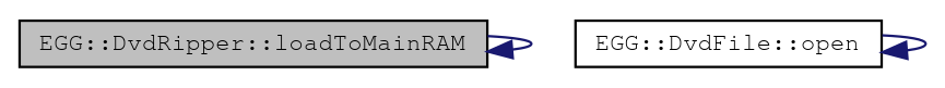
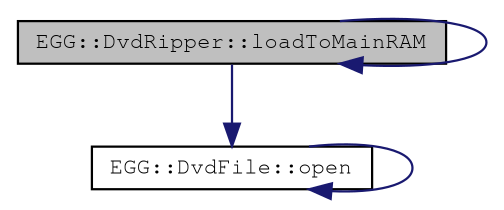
  digraph {
    rankdir=TB
    node [color=black fontname=FreeMono fontsize=10 shape=record style=filled]
    edge [color=midnightblue fontname=FreeMono fontsize=10 labelfontname=FreeMono labelfontsize=10 style=solid]
    n1 [fillcolor=grey75 fontcolor=black height=0.2 label="EGG::DvdRipper::loadToMainRAM" width=0.4]
    n2 [fillcolor=white height=0.2 label="EGG::DvdFile::open" width=0.4]
    n1 -> n1
+   n1 -> n2
    n2 -> n2
  }
